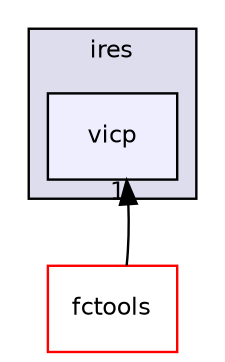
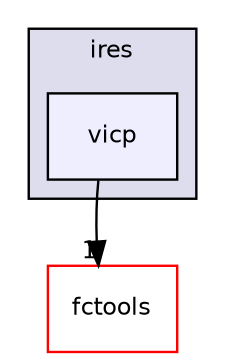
  digraph {
    compound=true
    node [fontname=Helvetica fontsize=10 shape=box style=filled]
    n1 [fillcolor="#eeeeff" label=vicp pencolor=black]
    n2 [color=red fillcolor=white label=fctools]
    subgraph cluster_1 {
      bgcolor="#ddddee"
      fontname=Helvetica
      fontsize=10
      label=ires
      pencolor=black
      n1
    }
-   n2 -> n1 [headlabel=1 labeldistance=1.5 labelfontname=Helvetica labelfontsize=10]
+   n1 -> n2 [headlabel=1 labeldistance=1.5 labelfontname=Helvetica labelfontsize=10]
  }
